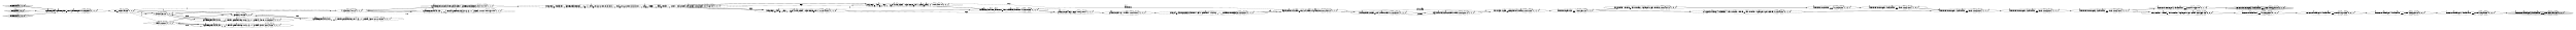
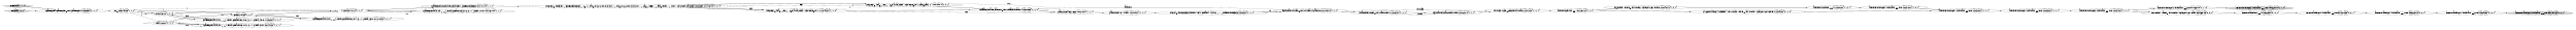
  digraph {
    rankdir=LR
    node [fillcolor=white shape=ellipse style=filled]
    edge [style=bold]
    n1 [label="String url = cluster.getJettySolrRunners().get(0).getBaseUrl().toString() + \"/\" + COLLECTIONORALIAS@@@23@@@['1', '1', '1']"]
    n2 [label="TupleStream solrStream = new SolrStream(url,paramsLoc)@@@24@@@['1', '1', '1']"]
    n3 [label="StreamContext context = new StreamContext()@@@25@@@['1', '1', '1']"]
    n4 [label="List<Tuple> tuples = getTuples(solrStream)@@@27@@@['1', '1', '1']"]
    n5 [label="List<Number> reverse = (List<Number>)tuples.get(0).get(\"reverse\")@@@29@@@['1', '0', '1']"]
    n6 [label="assertTrue(reverse.size() == 4)@@@30@@@['1', '0', '1']"]
    n7 [label="assertTrue(reverse.get(0).doubleValue() == 400D)@@@31@@@['1', '0', '1']"]
    n8 [label="ModifiableSolrParams paramsLoc = new ModifiableSolrParams()@@@20@@@['1', '1', '1']"]
    n9 [label="paramsLoc.set(\"expr\",cexpr)@@@21@@@['1', '1', '1']"]
    n10 [label="paramsLoc.set(\"qt\",\"/stream\")@@@22@@@['1', '1', '1']"]
    n11 [label="assertTrue(reverse.get(1).doubleValue() == 300D)@@@32@@@['1', '1', '1']"]
    n12 [label="assertTrue(reverse.get(2).doubleValue() == 500D)@@@33@@@['1', '1', '1']"]
    n13 [label="String expr = \"timeseries(\" + COLLECTIONORALIAS + \", q=\"*:*\", start=\"2013-01-01T01:00:00.000Z\", \" + \"end=\"2016-12-01T01:00:00.000Z\", \" + \"gap=\"+1YEAR\", \" + \"field=\"test_dt\", \" + \"count(*), sum(price_f), max(price_f), min(price_f))\"@@@18@@@['1', '1', '1']"]
    n14 [label="String cexpr = \"let(a=\" + expr + \", c=col(a, max(price_f)), tuple(reverse=rev(c), scaled=scale(2, c)))\"@@@19@@@['0', '0', '1']"]
    n15 [label="String cexpr = \"let(a=\" + expr + \", c=col(a, max(price_f)), tuple(reverse=rev(c)))\"@@@19@@@['1', '1', '0']"]
    n16 [label="updateRequest.add(id,\"id_\" + (++i),\"test_dt\",getDateString(\"2014\",\"5\",\"1\"),\"price_f\",\"500.0\")@@@12@@@['1', '1', '1']"]
    n17 [label="i < 150@@@11@@@['1', '1', '1']" shape=diamond]
    n18 [label="i < 250@@@14@@@['1', '1', '1']" shape=diamond]
    n19 [label="assertTrue(reverse.get(3).doubleValue() == 100D)@@@34@@@['1', '1', '1']"]
    n20 [label="assertTrue(tuples.size() == 1)@@@28@@@['1', '1', '1']"]
    n21 [label="@SuppressWarnings({\"unchecked\"}) List<Number> reverse = (List<Number>)tuples.get(0).get(\"reverse\")@@@29@@@['0', '1', '0']"]
    n22 [label="updateRequest.add(id,\"id_\" + (++i),\"test_dt\",getDateString(\"2013\",\"5\",\"1\"),\"price_f\",\"100.00\")@@@15@@@['1', '1', '1']"]
    n23 [label="updateRequest.commit(cluster.getSolrClient(),COLLECTIONORALIAS)@@@17@@@['1', '1', '1']"]
    n24 [label="assertTrue(reverse.get(2).doubleValue() == 500D)@@@35@@@['0', '1', '0']"]
    n25 [fillcolor=lightgray label="assertTrue(reverse.get(3).doubleValue() == 100D)@@@36@@@['0', '1', '0']"]
    n26 [label="assertTrue(ranked.get(0).doubleValue() == 200D)@@@37@@@['0', '0', '1']"]
    n27 [label="assertTrue(ranked.get(1).doubleValue() == 1000D)@@@38@@@['0', '0', '1']"]
    n28 [label="assertTrue(ranked.get(2).doubleValue() == 600D)@@@39@@@['0', '0', '1']"]
    n29 [label="List<Number> ranked = (List<Number>)tuples.get(0).get(\"scaled\")@@@35@@@['0', '0', '1']"]
    n30 [label="solrStream.setStreamContext(context)@@@26@@@['1', '1', '1']"]
    n31 [fillcolor=lightgray label="testReverse['0', '1', '0']" shape=diamond]
    n32 [label="UpdateRequest updateRequest = new UpdateRequest()@@@3@@@['1', '1', '1']"]
    n33 [label="int i = 0@@@4@@@['1', '1', '1']"]
    n34 [fillcolor=lightgray label="assertTrue(ranked.get(3).doubleValue() == 800D)@@@40@@@['0', '0', '1']"]
    n35 [label="i < 50@@@5@@@['1', '1', '1']" shape=diamond]
    n36 [label="updateRequest.add(id,\"id_\" + (++i),\"test_dt\",getDateString(\"2016\",\"5\",\"1\"),\"price_f\",\"400.00\")@@@6@@@['1', '1', '1']"]
    n37 [label="i < 100@@@8@@@['1', '1', '1']" shape=diamond]
    n38 [label="updateRequest.add(id,\"id_\" + (++i),\"test_dt\",getDateString(\"2015\",\"5\",\"1\"),\"price_f\",\"300.0\")@@@9@@@['1', '1', '1']"]
    n39 [label="assertTrue(ranked.size() == 4)@@@36@@@['0', '0', '1']"]
    n40 [fillcolor=lightgray label="testScale['0', '0', '1']" shape=diamond]
-   n41 [fillcolor=lightgray label="testReverse['1', '0', '0']" shape=diamond]
    n1 -> n2 [label=url style=solid]
    n1 -> n2
    n2 -> n3
    n2 -> n4 [label=solrStream style=solid]
    n3 -> n30
    n3 -> n30 [label=context style=solid]
    n4 -> n20
    n5 -> n6
    n6 -> n7
    n7 -> n11
    n8 -> n2 [label=paramsLoc style=solid]
    n8 -> n9
    n9 -> n10
    n10 -> n1
    n11 -> n12
    n12 -> n19
    n13 -> n14 [label=expr style=solid]
    n13 -> n14
    n13 -> n15 [label=expr style=solid]
    n13 -> n15
    n14 -> n8
    n14 -> n9 [label=cexpr style=solid]
    n15 -> n8
    n15 -> n9 [label=cexpr style=solid]
    n15 -> n14 [label=0 style=dashed]
    n16 -> n17
    n17 -> n16
    n17 -> n16 [label=true style=dotted]
+   n17 -> n18
    n18 -> n22 [label=true style=dotted]
    n18 -> n22
    n18 -> n23
    n19 -> n24
    n19 -> n29
    n20 -> n5
    n20 -> n21
    n21 -> n11
    n22 -> n18
    n23 -> n13
    n24 -> n25
    n26 -> n27
    n27 -> n28
    n28 -> n34
    n29 -> n39
    n30 -> n4
    n31 -> n32
    n32 -> n33
    n33 -> n17 [label=i]
    n33 -> n18 [label=i style=solid]
    n33 -> n35 [label=i style=solid]
    n33 -> n35
    n33 -> n37 [label=i style=solid]
    n35 -> n18
    n35 -> n36 [label=true style=dotted]
    n35 -> n36
    n36 -> n35
    n37 -> n17
    n37 -> n38
    n37 -> n38 [label=true style=dotted]
    n38 -> n37
    n39 -> n26
    n40 -> n32
-   n41 -> n32
  }
